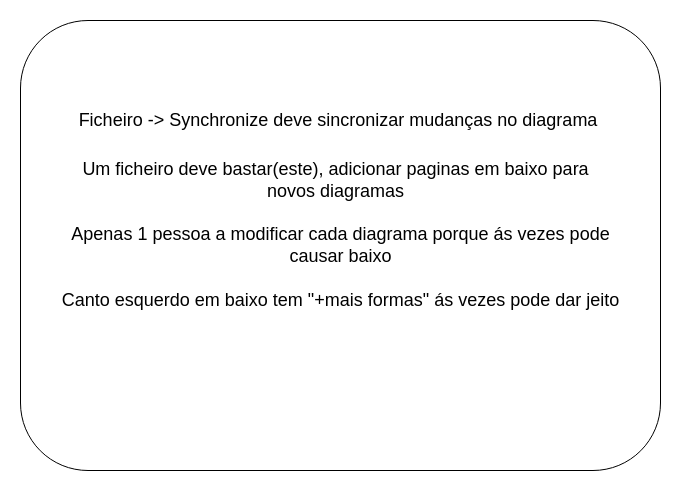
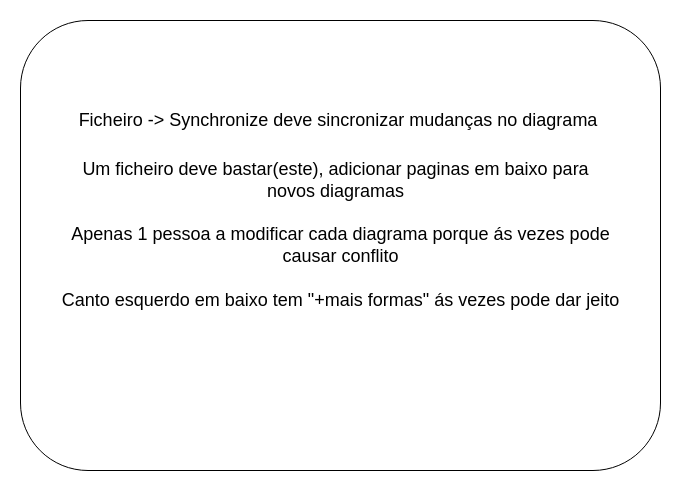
  <mxCell id="0" />
  <mxCell id="1" parent="0" />
  <mxCell id="2" value="" style="rounded=1;whiteSpace=wrap;html=1;" vertex="1" parent="1"><mxGeometry x="20" y="20" width="640" height="450" as="geometry" /></mxCell>
  <mxCell id="3" value="Ficheiro -&amp;gt; Synchronize deve sincronizar mudanças no diagrama&amp;nbsp;" style="text;html=1;align=center;verticalAlign=middle;resizable=0;points=[];autosize=1;strokeColor=none;fillColor=none;fontSize=18;" vertex="1" parent="1"><mxGeometry x="65" y="100" width="550" height="40" as="geometry" /></mxCell>
  <mxCell id="4" value="Um ficheiro deve bastar(este), adicionar paginas em baixo para &lt;br&gt;novos diagramas" style="text;html=1;align=center;verticalAlign=middle;resizable=0;points=[];autosize=1;strokeColor=none;fillColor=none;fontSize=18;" vertex="1" parent="1"><mxGeometry x="70" y="150" width="530" height="60" as="geometry" /></mxCell>
- <mxCell id="5" value="Apenas 1 pessoa a modificar cada diagrama porque ás vezes pode &lt;br&gt;causar baixo" style="text;html=1;align=center;verticalAlign=middle;resizable=0;points=[];autosize=1;strokeColor=none;fillColor=none;fontSize=18;" vertex="1" parent="1"><mxGeometry x="60" y="215" width="560" height="60" as="geometry" /></mxCell>
+ <mxCell id="5" value="Apenas 1 pessoa a modificar cada diagrama porque ás vezes pode &lt;br&gt;causar conflito" style="text;html=1;align=center;verticalAlign=middle;resizable=0;points=[];autosize=1;strokeColor=none;fillColor=none;fontSize=18;" vertex="1" parent="1"><mxGeometry x="60" y="215" width="560" height="60" as="geometry" /></mxCell>
  <mxCell id="6" value="Canto esquerdo em baixo tem &quot;+mais formas&quot; ás vezes pode dar jeito" style="text;html=1;align=center;verticalAlign=middle;resizable=0;points=[];autosize=1;strokeColor=none;fillColor=none;fontSize=18;" vertex="1" parent="1"><mxGeometry x="50" y="280" width="580" height="40" as="geometry" /></mxCell>
